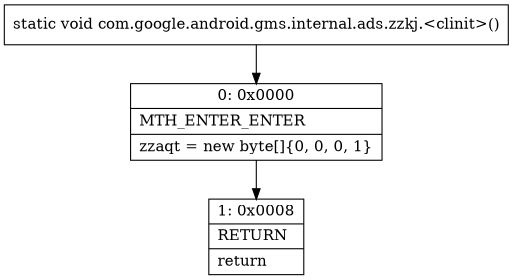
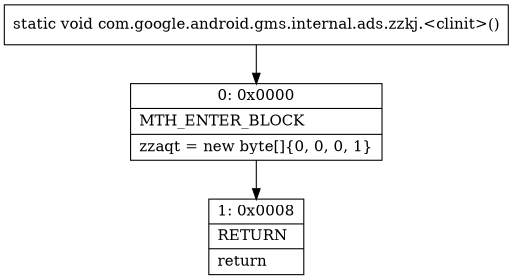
  digraph {
    node [shape=record]
-   n1 [label="{0\:\ 0x0000|MTH_ENTER_ENTER\l|zzaqt = new byte[]\{0, 0, 0, 1\}\l}"]
+   n1 [label="{0\:\ 0x0000|MTH_ENTER_BLOCK\l|zzaqt = new byte[]\{0, 0, 0, 1\}\l}"]
    n2 [label="{1\:\ 0x0008|RETURN\l|return\l}"]
    n3 [label="{static void com.google.android.gms.internal.ads.zzkj.\<clinit\>() }"]
    n1 -> n2
    n3 -> n1
  }
